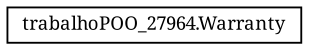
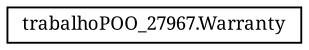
  digraph {
    rankdir=LR
    fontname="Noto Serif"
-   n1 [color=black fillcolor=white fontname="Noto Serif" fontsize=10 height=0.2 label="trabalhoPOO_27964.Warranty" shape=box style=filled width=0.4]
+   n1 [color=black fillcolor=white fontname="Noto Serif" fontsize=10 height=0.2 label="trabalhoPOO_27967.Warranty" shape=box style=filled width=0.4]
  }
